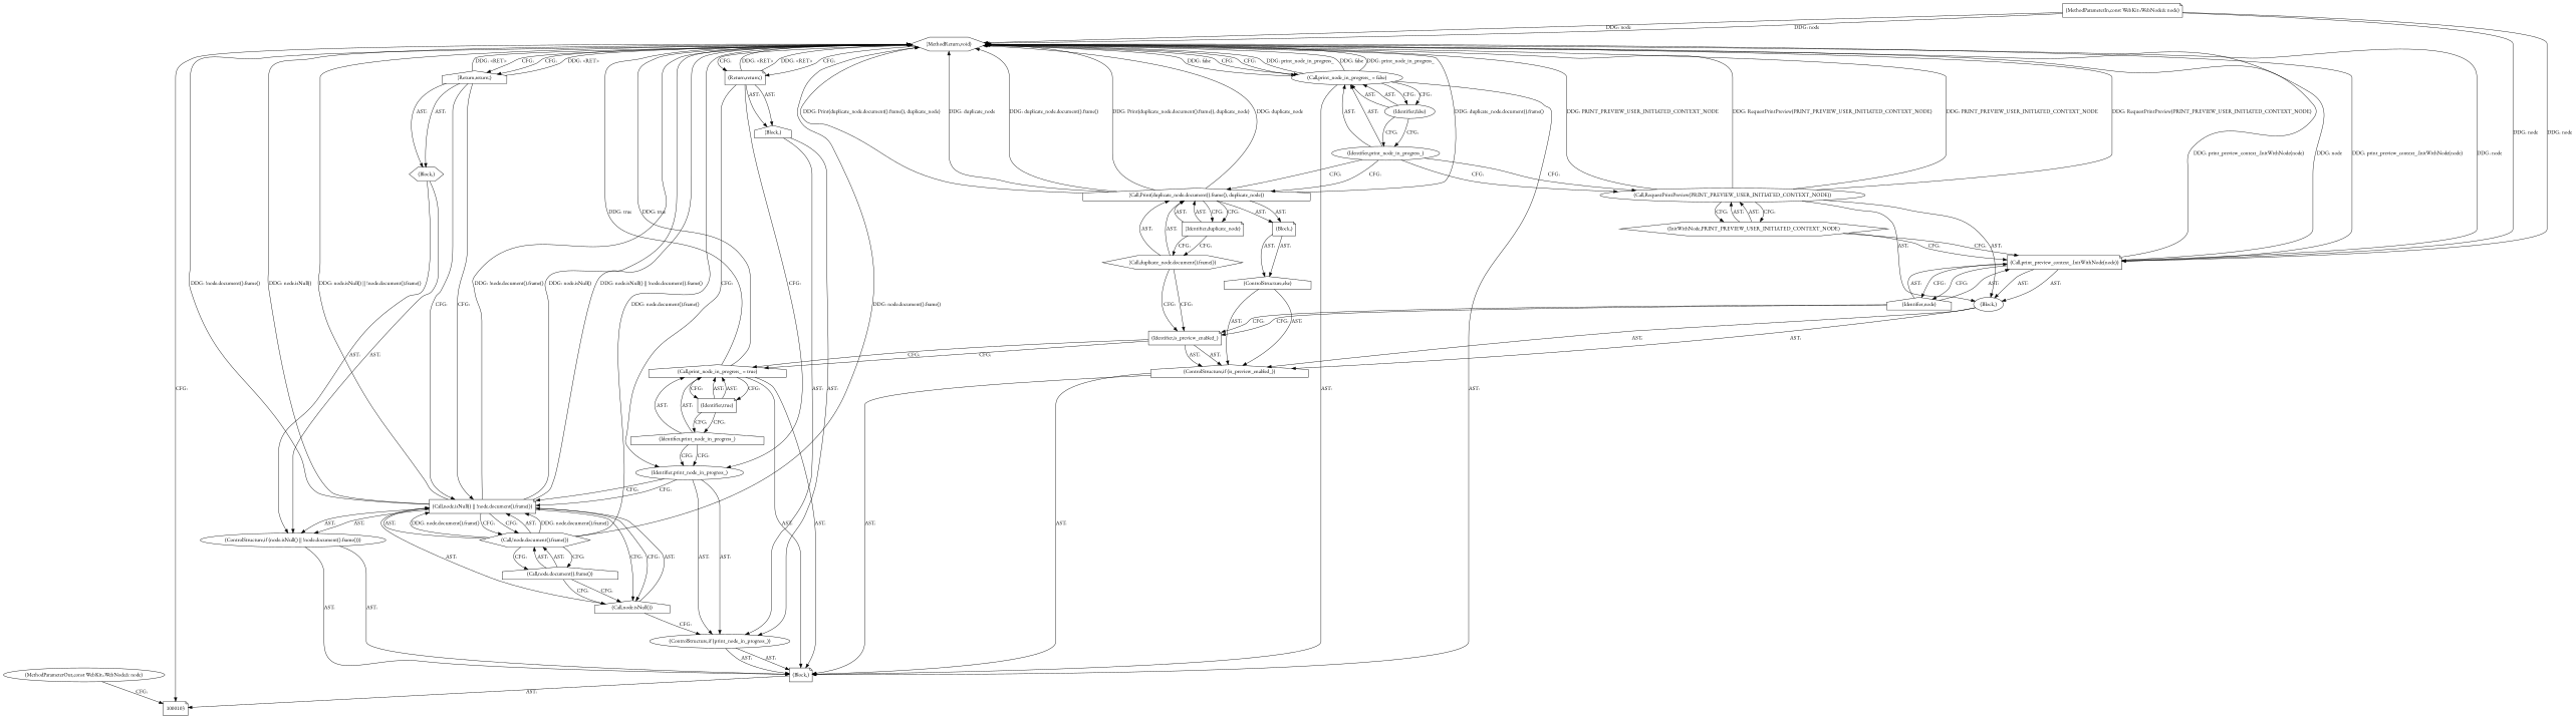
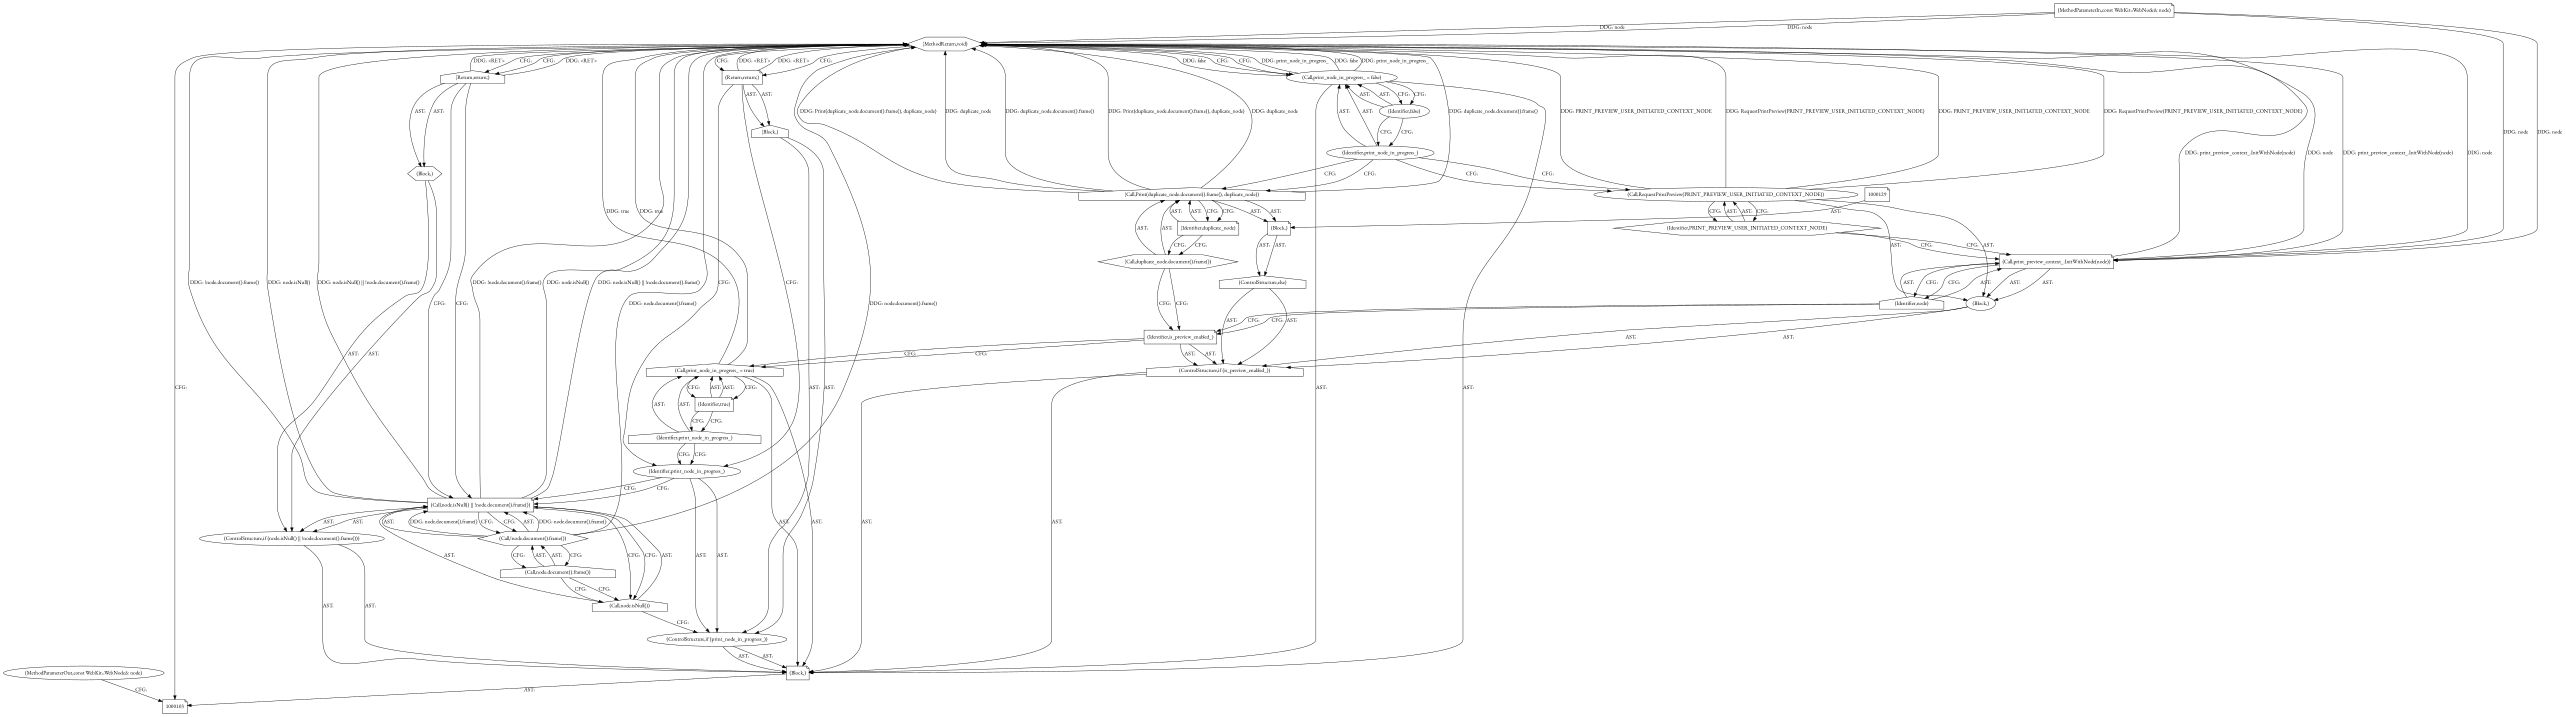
  digraph {
    fontname="EB Garamond"
    node [fontname="EB Garamond" shape=note]
    edge [fontname="EB Garamond"]
    n1 [label="(MethodReturn,void)" shape=hexagon]
    n2 [label="(Return,return;)"]
    n3 [label="(Call,print_node_in_progress_ = false)" shape=ellipse]
    n4 [label="(Return,return;)" shape=house]
    1000103
    n6 [label="(Block,)" shape=house]
    n7 [label="(Identifier,print_node_in_progress_)" shape=ellipse]
    n8 [label="(Block,)"]
    n9 [label="(Identifier,false)" shape=ellipse]
    n10 [label="(Call,node.isNull() || !node.document().frame())"]
    n11 [label="(Block,)" shape=hexagon]
    n12 [label="(MethodParameterIn,const WebKit::WebNode& node)"]
    n13 [label="(Call,print_preview_context_.InitWithNode(node))"]
    n14 [label="(Block,)" shape=ellipse]
    n15 [label="(Identifier,node)" shape=house]
    n16 [label="(MethodParameterOut,const WebKit::WebNode& node)" shape=ellipse]
    n17 [label="(ControlStructure,if (print_node_in_progress_))" shape=ellipse]
    n18 [label="(Call,print_node_in_progress_ = true)" shape=house]
    n19 [label="(Identifier,true)"]
    n20 [label="(Identifier,print_node_in_progress_)" shape=house]
    n21 [label="(ControlStructure,if (is_preview_enabled_))" shape=house]
    n22 [label="(Identifier,is_preview_enabled_)"]
-   n23 [label="(InitWithNode,PRINT_PREVIEW_USER_INITIATED_CONTEXT_NODE)" shape=hexagon]
+   n23 [label="(Identifier,PRINT_PREVIEW_USER_INITIATED_CONTEXT_NODE)" shape=hexagon]
    n24 [label="(Call,RequestPrintPreview(PRINT_PREVIEW_USER_INITIATED_CONTEXT_NODE))" shape=ellipse]
    n25 [label="(ControlStructure,else)" shape=house]
    n26 [label="(Block,)"]
    n27 [label="(ControlStructure,if (node.isNull() || !node.document().frame()))" shape=ellipse]
    n28 [label="(Call,!node.document().frame())" shape=hexagon]
    n29 [label="(Call,node.document().frame())" shape=house]
    n30 [label="(Call,node.isNull())" shape=house]
    n31 [label="(Call,duplicate_node.document().frame())" shape=hexagon]
    n32 [label="(Call,Print(duplicate_node.document().frame(), duplicate_node))" shape=house]
    n33 [label="(Identifier,duplicate_node)"]
    n34 [label="(Identifier,print_node_in_progress_)" shape=ellipse]
+   1000129
    n1 -> n2 [label="CFG: "]
    n1 -> n2 [label="CFG: "]
    n1 -> n3 [label="CFG: "]
    n1 -> n3 [label="CFG: "]
    n1 -> n4 [label="CFG: "]
    n1 -> n4 [label="CFG: "]
    n1 -> 1000103 [label="CFG: "]
    n2 -> n1 [label="DDG: <RET>"]
    n2 -> n1 [label="DDG: <RET>"]
    n2 -> n6 [label="AST: "]
    n2 -> n6 [label="AST: "]
    n2 -> n7 [label="CFG: "]
    n2 -> n7 [label="CFG: "]
    n3 -> n1 [label="DDG: print_node_in_progress_"]
    n3 -> n1 [label="DDG: false"]
    n3 -> n1 [label="DDG: print_node_in_progress_"]
    n3 -> n1 [label="DDG: false"]
    n3 -> n8 [label="AST: "]
    n3 -> n8 [label="AST: "]
    n3 -> n9 [label="CFG: "]
    n3 -> n9 [label="CFG: "]
    n4 -> n1 [label="DDG: <RET>"]
    n4 -> n1 [label="DDG: <RET>"]
    n4 -> n10 [label="CFG: "]
    n4 -> n10 [label="CFG: "]
    n4 -> n11 [label="AST: "]
    n4 -> n11 [label="AST: "]
    n6 -> n17 [label="AST: "]
    n6 -> n17 [label="AST: "]
    n7 -> n10 [label="CFG: "]
    n7 -> n10 [label="CFG: "]
    n7 -> n17 [label="AST: "]
    n7 -> n17 [label="AST: "]
    n8 -> 1000103 [label="AST: "]
    n9 -> n3 [label="AST: "]
    n9 -> n3 [label="AST: "]
    n9 -> n34 [label="CFG: "]
    n9 -> n34 [label="CFG: "]
    n10 -> n1 [label="DDG: node.isNull()"]
    n10 -> n1 [label="DDG: node.isNull() || !node.document().frame()"]
    n10 -> n1 [label="DDG: !node.document().frame()"]
    n10 -> n1 [label="DDG: node.isNull()"]
    n10 -> n1 [label="DDG: node.isNull() || !node.document().frame()"]
    n10 -> n1 [label="DDG: !node.document().frame()"]
    n10 -> n27 [label="AST: "]
    n10 -> n27 [label="AST: "]
    n10 -> n28 [label="CFG: "]
    n10 -> n28 [label="CFG: "]
    n10 -> n30 [label="CFG: "]
    n10 -> n30 [label="CFG: "]
    n11 -> n27 [label="AST: "]
    n11 -> n27 [label="AST: "]
    n12 -> n1 [label="DDG: node"]
    n12 -> n1 [label="DDG: node"]
    n12 -> n13 [label="DDG: node"]
    n12 -> n13 [label="DDG: node"]
    n13 -> n1 [label="DDG: print_preview_context_.InitWithNode(node)"]
    n13 -> n1 [label="DDG: node"]
    n13 -> n1 [label="DDG: print_preview_context_.InitWithNode(node)"]
    n13 -> n1 [label="DDG: node"]
    n13 -> n14 [label="AST: "]
    n13 -> n14 [label="AST: "]
    n13 -> n15 [label="CFG: "]
    n13 -> n15 [label="CFG: "]
    n14 -> n21 [label="AST: "]
    n14 -> n21 [label="AST: "]
    n15 -> n13 [label="AST: "]
    n15 -> n13 [label="AST: "]
    n15 -> n22 [label="CFG: "]
    n15 -> n22 [label="CFG: "]
    n16 -> 1000103 [label="CFG: "]
    n17 -> n8 [label="AST: "]
    n17 -> n8 [label="AST: "]
    n18 -> n1 [label="DDG: true"]
    n18 -> n1 [label="DDG: true"]
    n18 -> n8 [label="AST: "]
    n18 -> n8 [label="AST: "]
    n18 -> n19 [label="CFG: "]
    n18 -> n19 [label="CFG: "]
    n19 -> n18 [label="AST: "]
    n19 -> n18 [label="AST: "]
    n19 -> n20 [label="CFG: "]
    n19 -> n20 [label="CFG: "]
    n20 -> n7 [label="CFG: "]
    n20 -> n7 [label="CFG: "]
    n20 -> n18 [label="AST: "]
    n20 -> n18 [label="AST: "]
    n21 -> n8 [label="AST: "]
    n21 -> n8 [label="AST: "]
    n22 -> n18 [label="CFG: "]
    n22 -> n18 [label="CFG: "]
    n22 -> n21 [label="AST: "]
    n22 -> n21 [label="AST: "]
    n23 -> n13 [label="CFG: "]
    n23 -> n13 [label="CFG: "]
    n23 -> n24 [label="AST: "]
    n23 -> n24 [label="AST: "]
    n24 -> n1 [label="DDG: RequestPrintPreview(PRINT_PREVIEW_USER_INITIATED_CONTEXT_NODE)"]
    n24 -> n1 [label="DDG: PRINT_PREVIEW_USER_INITIATED_CONTEXT_NODE"]
    n24 -> n1 [label="DDG: RequestPrintPreview(PRINT_PREVIEW_USER_INITIATED_CONTEXT_NODE)"]
    n24 -> n1 [label="DDG: PRINT_PREVIEW_USER_INITIATED_CONTEXT_NODE"]
    n24 -> n14 [label="AST: "]
    n24 -> n14 [label="AST: "]
    n24 -> n23 [label="CFG: "]
    n24 -> n23 [label="CFG: "]
    n25 -> n21 [label="AST: "]
    n25 -> n21 [label="AST: "]
    n26 -> n25 [label="AST: "]
    n26 -> n25 [label="AST: "]
    n27 -> n8 [label="AST: "]
    n27 -> n8 [label="AST: "]
    n28 -> n1 [label="DDG: node.document().frame()"]
    n28 -> n1 [label="DDG: node.document().frame()"]
    n28 -> n10 [label="AST: "]
    n28 -> n10 [label="DDG: node.document().frame()"]
    n28 -> n10 [label="AST: "]
    n28 -> n10 [label="DDG: node.document().frame()"]
    n28 -> n29 [label="CFG: "]
    n28 -> n29 [label="CFG: "]
    n29 -> n28 [label="AST: "]
    n29 -> n28 [label="AST: "]
    n29 -> n30 [label="CFG: "]
    n29 -> n30 [label="CFG: "]
    n30 -> n10 [label="AST: "]
    n30 -> n10 [label="AST: "]
    n30 -> n17 [label="CFG: "]
    n31 -> n22 [label="CFG: "]
    n31 -> n22 [label="CFG: "]
    n31 -> n32 [label="AST: "]
    n31 -> n32 [label="AST: "]
    n32 -> n1 [label="DDG: Print(duplicate_node.document().frame(), duplicate_node)"]
    n32 -> n1 [label="DDG: duplicate_node"]
    n32 -> n1 [label="DDG: duplicate_node.document().frame()"]
    n32 -> n1 [label="DDG: Print(duplicate_node.document().frame(), duplicate_node)"]
    n32 -> n1 [label="DDG: duplicate_node"]
    n32 -> n1 [label="DDG: duplicate_node.document().frame()"]
    n32 -> n26 [label="AST: "]
    n32 -> n26 [label="AST: "]
    n32 -> n33 [label="CFG: "]
    n32 -> n33 [label="CFG: "]
    n33 -> n31 [label="CFG: "]
    n33 -> n31 [label="CFG: "]
    n33 -> n32 [label="AST: "]
    n33 -> n32 [label="AST: "]
    n34 -> n3 [label="AST: "]
    n34 -> n3 [label="AST: "]
    n34 -> n24 [label="CFG: "]
    n34 -> n24 [label="CFG: "]
    n34 -> n32 [label="CFG: "]
    n34 -> n32 [label="CFG: "]
+   1000129 -> n26 [label="AST: "]
  }
